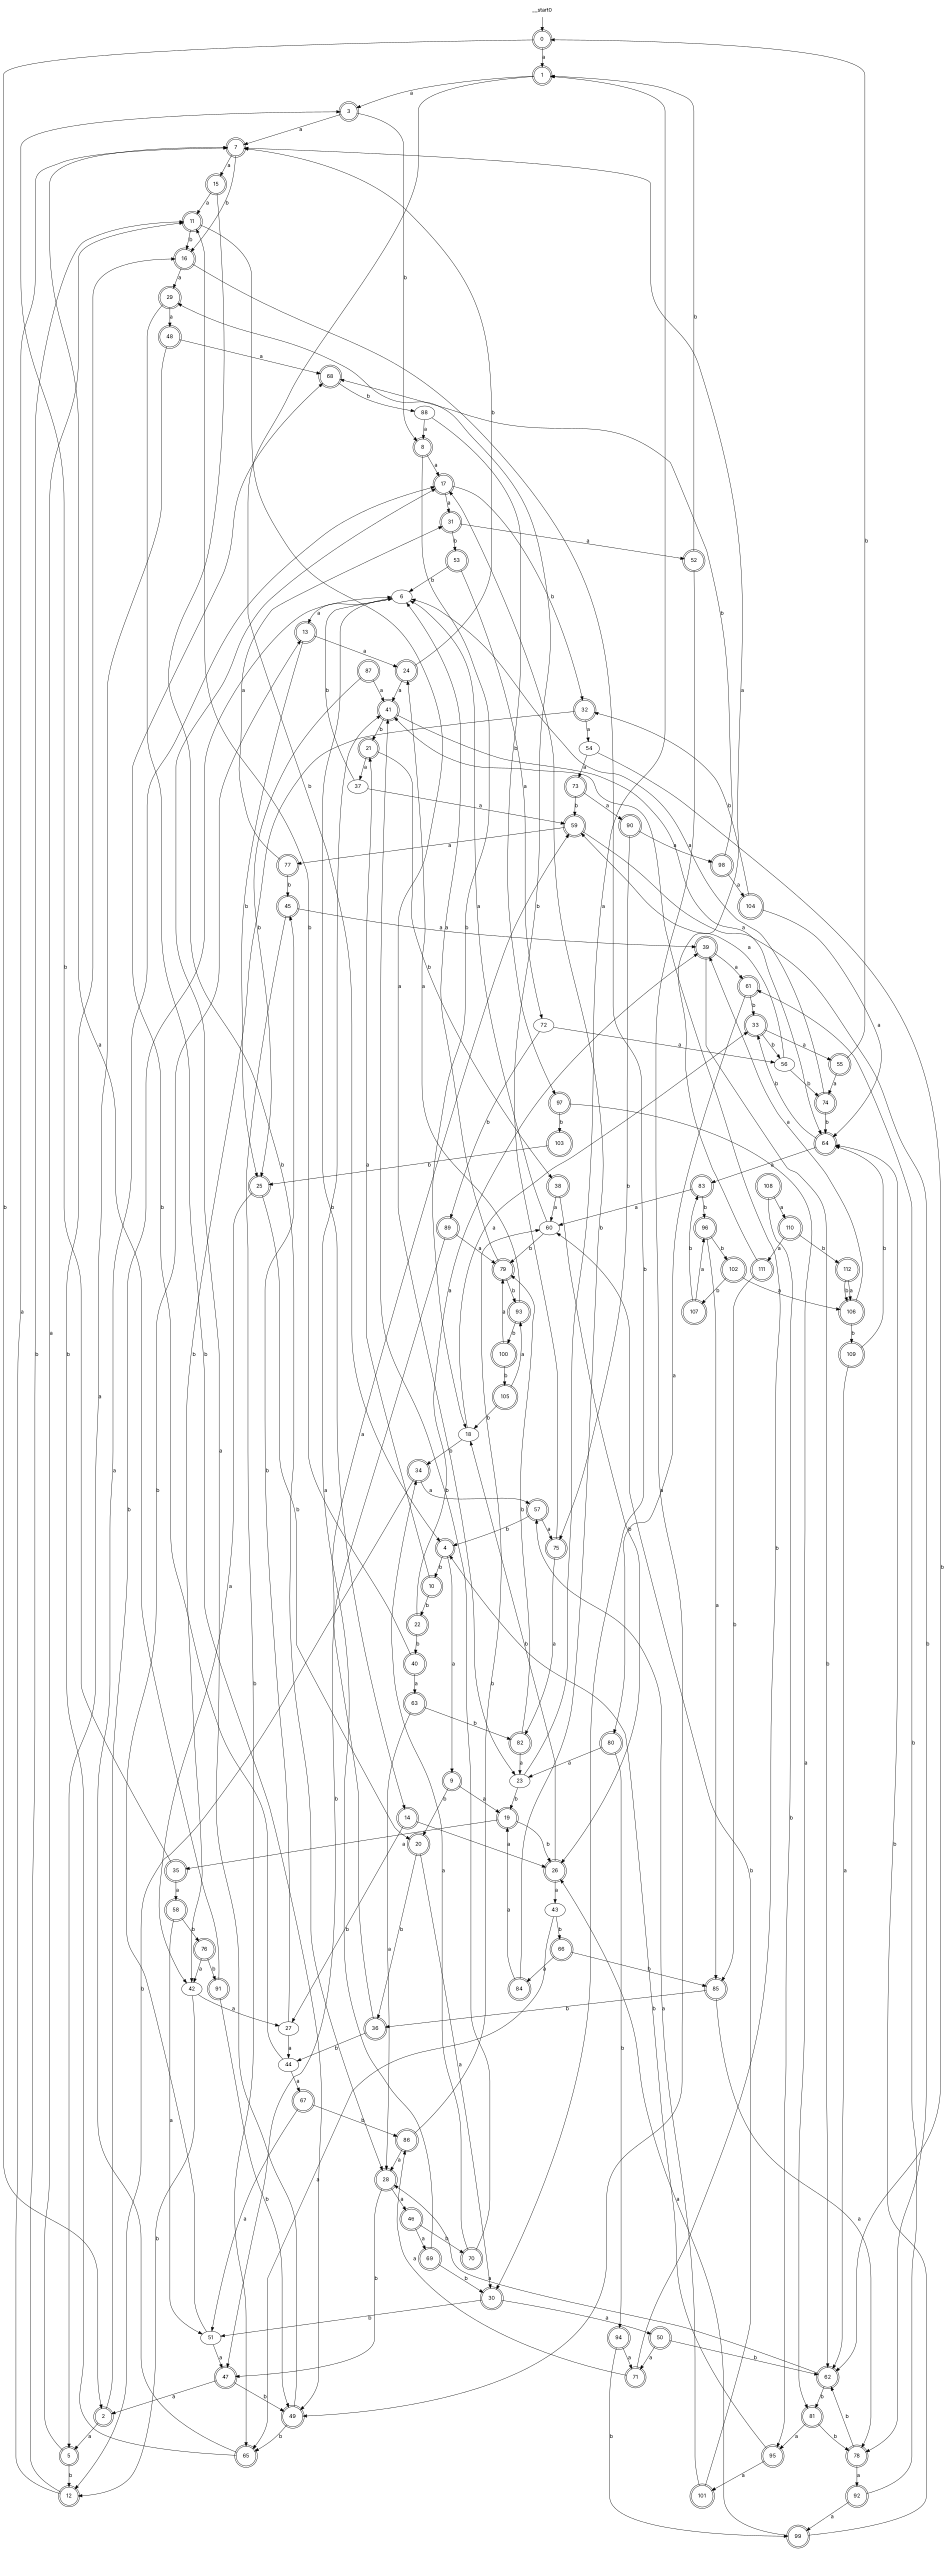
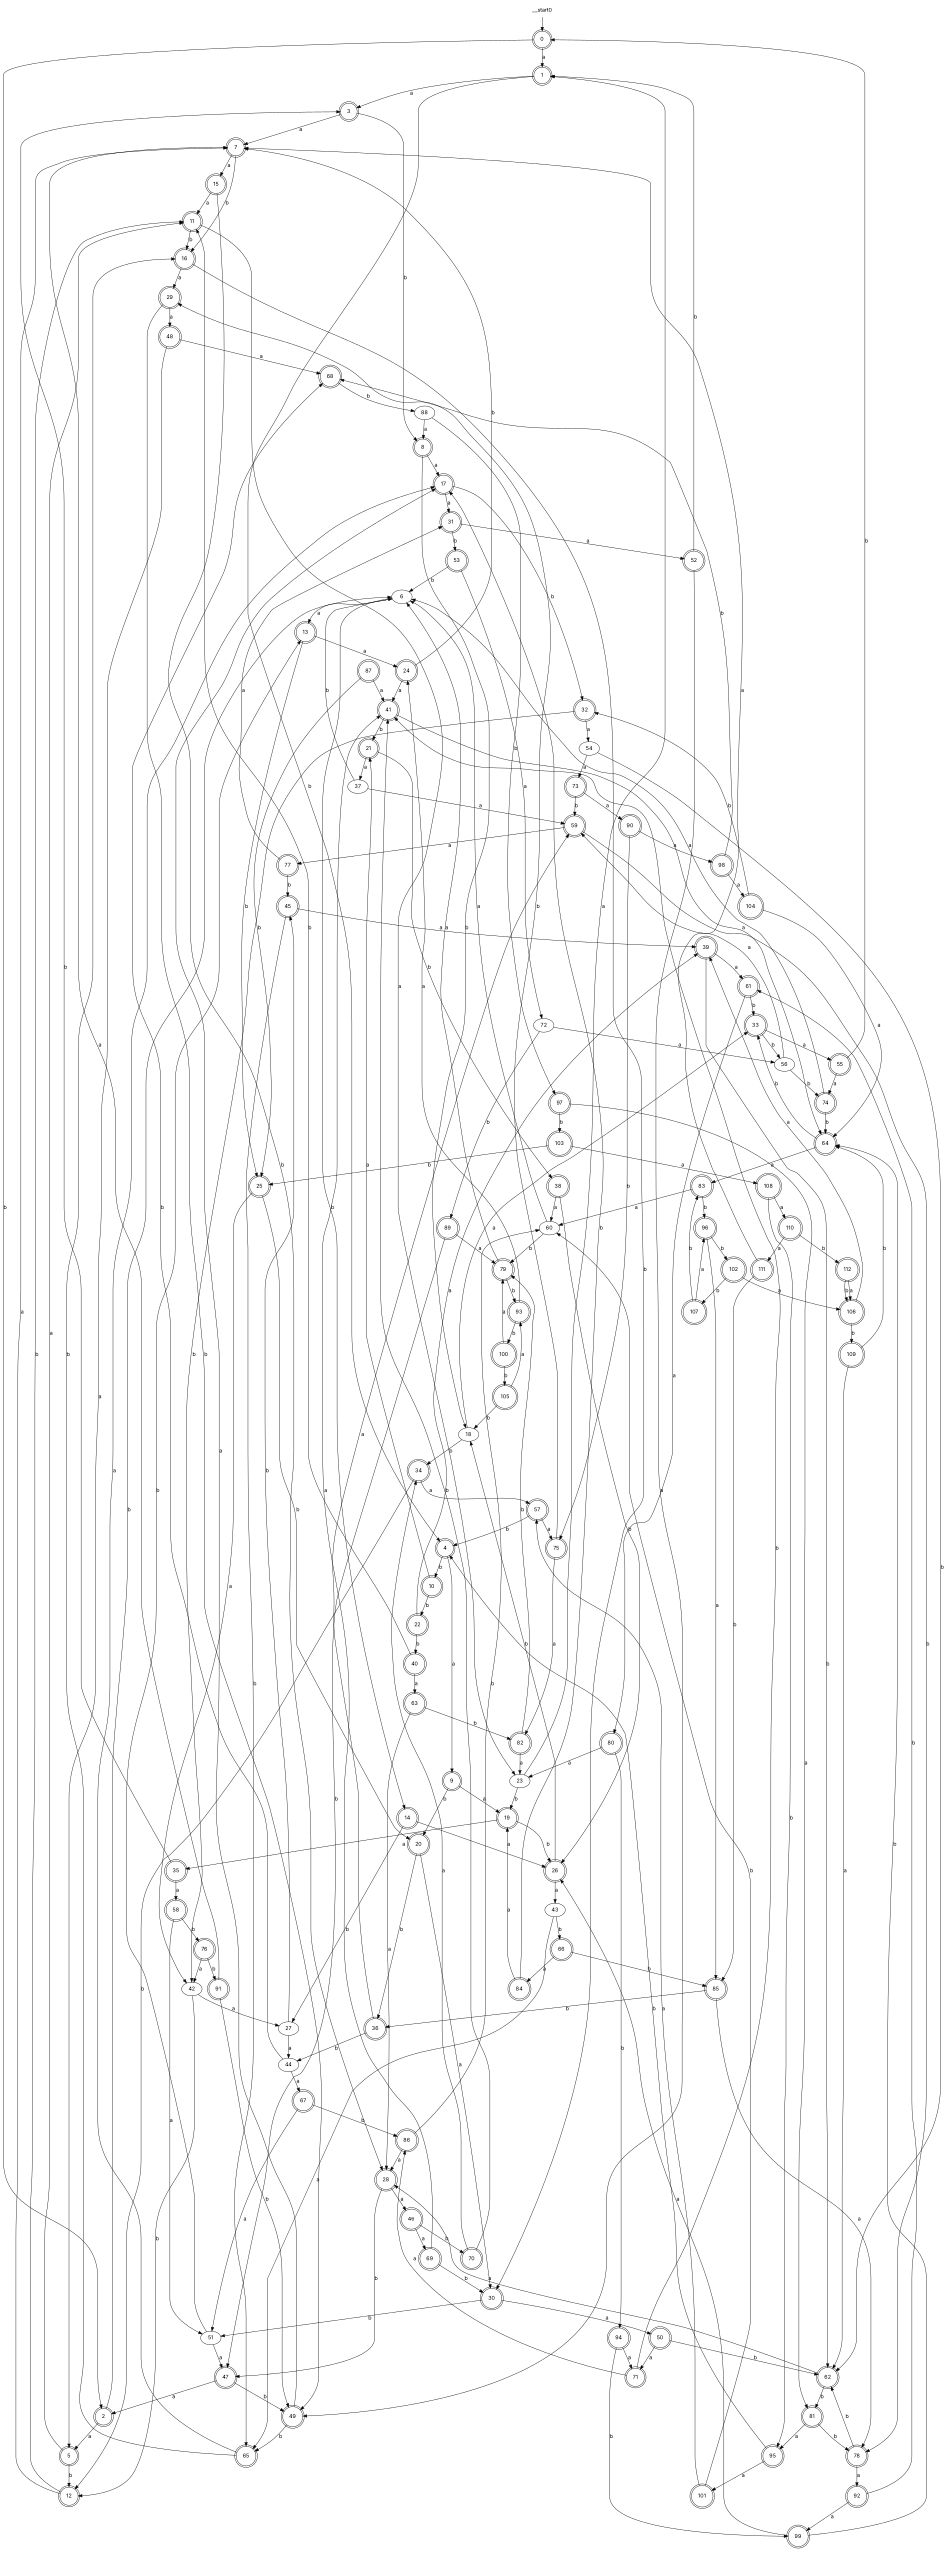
  digraph {
    fontname=Inter
    node [fontname=Inter shape=doublecircle]
    edge [fontname=Inter]
    __start0 [shape=none]
    0
    1
    2
    3
    4
    5
    6 [shape=""]
    7
    8
    9
    10
    11
    12
    13
    14
    15
    16
    17
    18 [shape=""]
    19
    20
    21
    22
    23 [shape=""]
    24
    25
    26
    27 [shape=""]
    28
    29
    30
    31
    32
    33
    34
    35
    36
    37 [shape=""]
    38
    39
    40
    41
    42 [shape=""]
    43 [shape=""]
    44 [shape=""]
    45
    46
    47
    48
    49
    50
    51 [shape=""]
    52
    53
    54 [shape=""]
    55
    56 [shape=""]
    57
    58
    59
    60 [shape=""]
    61
    62
    63
    64
    65
    66
    67
    68
    69
    70
    71
    72 [shape=""]
    73
    74
    75
    76
    77
    78
    79
    80
    81
    82
    83
    84
    85
    86
    88 [shape=""]
    89
    90
    91
    92
    93
    94
    95
    96
    87
    97
    98
    99
    100
    101
    102
    103
    104
    105
    106
    107
    108
    109
    110
    111
    112
    __start0 -> 0
    0 -> 1 [label=a]
    0 -> 2 [label=b]
    1 -> 3 [label=a]
    1 -> 4 [label=b]
    2 -> 5 [label=a]
    2 -> 6 [label=b]
    3 -> 7 [label=a]
    3 -> 8 [label=b]
    4 -> 9 [label=a]
    4 -> 10 [label=b]
    5 -> 11 [label=a]
    5 -> 12 [label=b]
    6 -> 13 [label=a]
    6 -> 14 [label=b]
    7 -> 15 [label=a]
    7 -> 16 [label=b]
    8 -> 17 [label=a]
    8 -> 18 [label=b]
    9 -> 19 [label=a]
    9 -> 20 [label=b]
    10 -> 21 [label=a]
    10 -> 22 [label=b]
    11 -> 16 [label=b]
    11 -> 23 [label=a]
    12 -> 7 [label=a]
    12 -> 11 [label=b]
    13 -> 24 [label=a]
    13 -> 25 [label=b]
    14 -> 26 [label=a]
    14 -> 27 [label=b]
    15 -> 11 [label=a]
    15 -> 28 [label=b]
    16 -> 29 [label=a]
    16 -> 30 [label=b]
    17 -> 31 [label=a]
    17 -> 32 [label=b]
    18 -> 33 [label=a]
    18 -> 34 [label=b]
    19 -> 26 [label=b]
    19 -> 35 [label=a]
    20 -> 30 [label=a]
    20 -> 36 [label=b]
    21 -> 37 [label=a]
    21 -> 38 [label=b]
    22 -> 39 [label=a]
    22 -> 40 [label=b]
    23 -> 1 [label=a]
    23 -> 19 [label=b]
    24 -> 7 [label=b]
    24 -> 41 [label=a]
    25 -> 20 [label=b]
    25 -> 42 [label=a]
    26 -> 18 [label=b]
    26 -> 43 [label=a]
    27 -> 44 [label=a]
    27 -> 45 [label=b]
    28 -> 46 [label=a]
    28 -> 47 [label=b]
    29 -> 48 [label=a]
    29 -> 49 [label=b]
    30 -> 50 [label=a]
    30 -> 51 [label=b]
    31 -> 52 [label=a]
    31 -> 53 [label=b]
    32 -> 42 [label=b]
    32 -> 54 [label=a]
    33 -> 55 [label=a]
    33 -> 56 [label=b]
    34 -> 12 [label=b]
    34 -> 57 [label=a]
    35 -> 3 [label=b]
    35 -> 58 [label=a]
    36 -> 44 [label=b]
    36 -> 59 [label=a]
    37 -> 6 [label=b]
    37 -> 59 [label=a]
    38 -> 26 [label=b]
    38 -> 60 [label=a]
    39 -> 61 [label=a]
    39 -> 62 [label=b]
    40 -> 11 [label=b]
    40 -> 63 [label=a]
    41 -> 21 [label=b]
    41 -> 64 [label=a]
    42 -> 12 [label=b]
    42 -> 27 [label=a]
    43 -> 65 [label=a]
    43 -> 66 [label=b]
    44 -> 67 [label=a]
    44 -> 68 [label=b]
    45 -> 39 [label=a]
    45 -> 65 [label=b]
    46 -> 69 [label=a]
    46 -> 70 [label=b]
    47 -> 2 [label=a]
    47 -> 49 [label=b]
    48 -> 5 [label=a]
    48 -> 68 [label=a]
    49 -> 17 [label=a]
    49 -> 65 [label=b]
    50 -> 62 [label=b]
    50 -> 71 [label=a]
    51 -> 13 [label=b]
    51 -> 47 [label=a]
    52 -> 1 [label=b]
    52 -> 49 [label=a]
    53 -> 6 [label=b]
    53 -> 72 [label=a]
    54 -> 62 [label=b]
    54 -> 73 [label=a]
    55 -> 0 [label=b]
    55 -> 74 [label=a]
    56 -> 59 [label=a]
    56 -> 74 [label=b]
    57 -> 4 [label=b]
    57 -> 75 [label=a]
    58 -> 51 [label=a]
    58 -> 76 [label=b]
    59 -> 77 [label=a]
    59 -> 78 [label=b]
    60 -> 6 [label=a]
    60 -> 79 [label=b]
    61 -> 33 [label=b]
    61 -> 80 [label=a]
    62 -> 28 [label=a]
    62 -> 81 [label=b]
    63 -> 28 [label=a]
    63 -> 82 [label=b]
    64 -> 33 [label=b]
    64 -> 83 [label=a]
    65 -> 16 [label=b]
    65 -> 17 [label=a]
    66 -> 84 [label=a]
    66 -> 85 [label=b]
    67 -> 51 [label=a]
    67 -> 86 [label=b]
    68 -> 88 [label=b]
    69 -> 30 [label=b]
    69 -> 41 [label=a]
    70 -> 34 [label=a]
    70 -> 41 [label=b]
    71 -> 41 [label=b]
    71 -> 86 [label=a]
    72 -> 56 [label=a]
    72 -> 89 [label=b]
    73 -> 59 [label=b]
    73 -> 90 [label=a]
    74 -> 6 [label=a]
    74 -> 64 [label=b]
    75 -> 29 [label=b]
    75 -> 82 [label=a]
    76 -> 42 [label=a]
    76 -> 91 [label=b]
    77 -> 31 [label=a]
    77 -> 45 [label=b]
    78 -> 62 [label=b]
    78 -> 92 [label=a]
    79 -> 6 [label=a]
    79 -> 93 [label=b]
    80 -> 23 [label=a]
    80 -> 94 [label=b]
    81 -> 78 [label=b]
    81 -> 95 [label=a]
    82 -> 23 [label=a]
    82 -> 79 [label=b]
    83 -> 60 [label=a]
    83 -> 96 [label=b]
    84 -> 17 [label=b]
    84 -> 19 [label=a]
    85 -> 36 [label=b]
    85 -> 78 [label=a]
    86 -> 28 [label=a]
    86 -> 60 [label=b]
    88 -> 8 [label=a]
    88 -> 97 [label=b]
    89 -> 47 [label=b]
    89 -> 79 [label=a]
    90 -> 75 [label=b]
    90 -> 98 [label=a]
    91 -> 7 [label=a]
    91 -> 49 [label=b]
    92 -> 61 [label=b]
    92 -> 99 [label=a]
    93 -> 24 [label=a]
    93 -> 100 [label=b]
    94 -> 71 [label=a]
    94 -> 99 [label=b]
    95 -> 4 [label=b]
    95 -> 101 [label=a]
    96 -> 85 [label=a]
    96 -> 102 [label=b]
    87 -> 25 [label=b]
    87 -> 41 [label=a]
    97 -> 81 [label=a]
    97 -> 103 [label=b]
    98 -> 68 [label=b]
    98 -> 104 [label=a]
    99 -> 26 [label=a]
    99 -> 64 [label=b]
    100 -> 79 [label=a]
    100 -> 105 [label=b]
    101 -> 57 [label=a]
    101 -> 60 [label=b]
    102 -> 106 [label=a]
    102 -> 107 [label=b]
    103 -> 25 [label=b]
+   103 -> 108 [label=a]
    104 -> 32 [label=b]
    104 -> 64 [label=a]
    105 -> 18 [label=b]
    105 -> 93 [label=a]
    106 -> 39 [label=a]
    106 -> 109 [label=b]
    107 -> 83 [label=b]
    107 -> 96 [label=a]
    108 -> 95 [label=b]
    108 -> 110 [label=a]
    109 -> 62 [label=a]
    109 -> 64 [label=b]
    110 -> 111 [label=a]
    110 -> 112 [label=b]
    111 -> 7 [label=a]
    111 -> 85 [label=b]
    112 -> 106 [label=a]
    112 -> 106 [label=b]
  }
